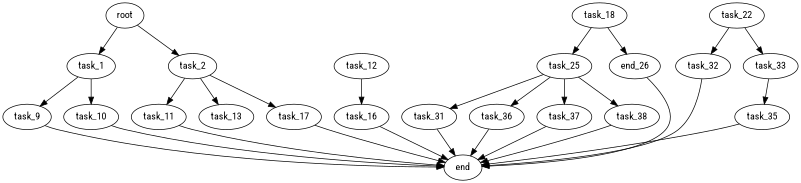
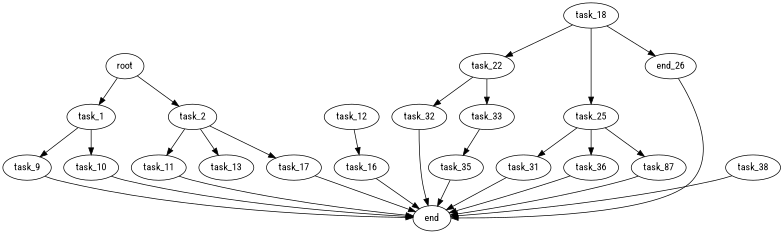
  digraph {
    fontname="Roboto Condensed"
    node [fontname="Roboto Condensed"]
    edge [fontname="Roboto Condensed"]
    root
    task_1
    task_2
    task_9
    task_10
    task_11
    task_13
    task_17
    end
    task_12
    task_16
    task_18
    task_22
    task_25
    n15 [label=end_26]
    task_32
    task_33
    task_31
    task_36
-   task_37
+   task_37 [label=task_87]
    task_38
    task_35
    root -> task_1
    root -> task_2
    task_1 -> task_9
    task_1 -> task_10
    task_2 -> task_11
    task_2 -> task_13
    task_2 -> task_17
    task_9 -> end
    task_10 -> end
    task_11 -> end
    task_17 -> end
    task_12 -> task_16
    task_16 -> end
+   task_18 -> task_22
    task_18 -> task_25
    task_18 -> n15
    task_22 -> task_32
    task_22 -> task_33
    task_25 -> task_31
    task_25 -> task_36
    task_25 -> task_37
-   task_25 -> task_38
    n15 -> end
    task_32 -> end
    task_33 -> task_35
    task_31 -> end
    task_36 -> end
    task_37 -> end
    task_38 -> end
    task_35 -> end
  }
